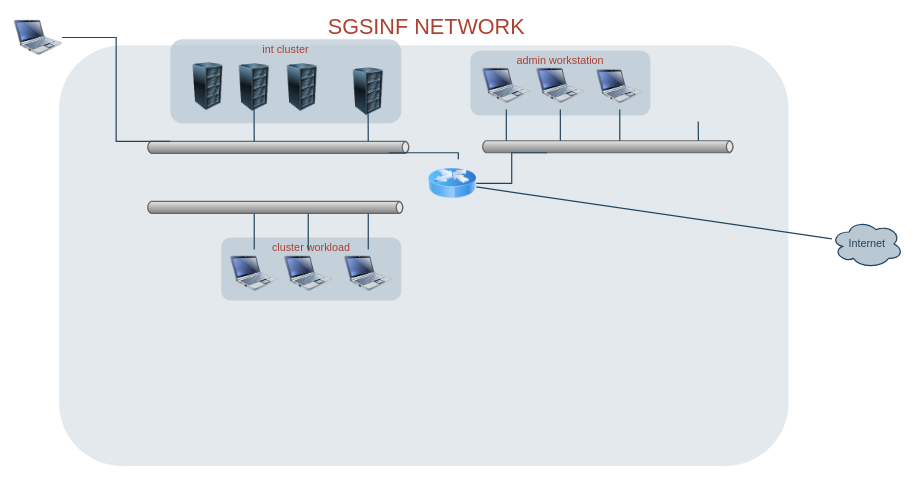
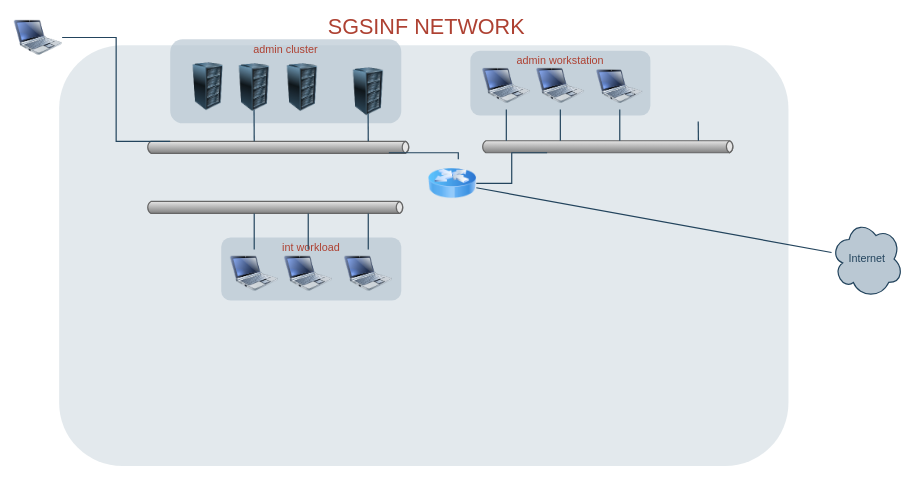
  <mxCell id="0" />
  <mxCell id="1" parent="0" />
  <mxCell id="2" value="" style="rounded=1;whiteSpace=wrap;html=1;shadow=0;strokeColor=none;fillColor=#BAC8D3;gradientColor=none;fontSize=18;fontColor=#F08705;opacity=40;fontStyle=0;strokeWidth=3;" parent="1" vertex="1"><mxGeometry x="98" y="75" width="1215" height="701" as="geometry" /></mxCell>
- <mxCell id="3" value="&lt;span&gt;int cluster&lt;/span&gt;" style="rounded=1;whiteSpace=wrap;html=1;shadow=0;strokeColor=none;fillColor=#BAC8D3;gradientColor=none;fontSize=18;fontColor=#AE4132;verticalAlign=top;opacity=70;fontStyle=0;strokeWidth=3;" parent="1" vertex="1"><mxGeometry x="283" y="65" width="385" height="140" as="geometry" /></mxCell>
- <mxCell id="4" value="cluster workload" style="rounded=1;whiteSpace=wrap;html=1;shadow=0;strokeColor=none;fillColor=#BAC8D3;gradientColor=none;fontSize=18;fontColor=#AE4132;verticalAlign=top;fontStyle=0;opacity=70;strokeWidth=3;" parent="1" vertex="1"><mxGeometry x="368" y="395" width="300" height="105" as="geometry" /></mxCell>
+ <mxCell id="3" value="&lt;span&gt;admin cluster&lt;/span&gt;" style="rounded=1;whiteSpace=wrap;html=1;shadow=0;strokeColor=none;fillColor=#BAC8D3;gradientColor=none;fontSize=18;fontColor=#AE4132;verticalAlign=top;opacity=70;fontStyle=0;strokeWidth=3;" parent="1" vertex="1"><mxGeometry x="283" y="65" width="385" height="140" as="geometry" /></mxCell>
+ <mxCell id="4" value="int workload" style="rounded=1;whiteSpace=wrap;html=1;shadow=0;strokeColor=none;fillColor=#BAC8D3;gradientColor=none;fontSize=18;fontColor=#AE4132;verticalAlign=top;fontStyle=0;opacity=70;strokeWidth=3;" parent="1" vertex="1"><mxGeometry x="368" y="395" width="300" height="105" as="geometry" /></mxCell>
  <mxCell id="5" value="admin workstation" style="rounded=1;whiteSpace=wrap;html=1;shadow=0;strokeColor=none;fillColor=#BAC8D3;gradientColor=none;fontSize=18;fontColor=#AE4132;verticalAlign=top;opacity=70;fontStyle=0;strokeWidth=3;" parent="1" vertex="1"><mxGeometry x="783" y="84" width="300" height="108" as="geometry" /></mxCell>
- <mxCell id="6" value="Internet" style="ellipse;shape=cloud;whiteSpace=wrap;html=1;shadow=0;strokeColor=#23445D;fillColor=#BAC8D3;gradientColor=none;fontSize=18;fontColor=#23445D;gradientDirection=north;fontStyle=0;strokeWidth=2;" parent="1" vertex="1"><mxGeometry x="1384" y="366" width="120" height="80" as="geometry" /></mxCell>
+ <mxCell id="6" value="Internet" style="ellipse;shape=cloud;whiteSpace=wrap;html=1;shadow=0;strokeColor=#23445D;fillColor=#BAC8D3;gradientColor=none;fontSize=18;fontColor=#23445D;gradientDirection=north;fontStyle=0;strokeWidth=2;" parent="1" vertex="1"><mxGeometry x="1384" y="366" width="120" height="130" as="geometry" /></mxCell>
  <mxCell id="7" value="" style="strokeWidth=2;strokeColor=#666666;dashed=0;align=center;html=1;fontSize=8;shape=mxgraph.eip.messageChannel;shadow=0;fillColor=#FFFFFF;gradientColor=none;fontColor=#F08705;fontStyle=0" parent="1" vertex="1"><mxGeometry x="243" y="235" width="440" height="20" as="geometry" /></mxCell>
  <mxCell id="8" value="" style="edgeStyle=elbowEdgeStyle;strokeWidth=2;rounded=0;endArrow=none;startArrow=none;startSize=10;endSize=10;dashed=0;html=1;strokeColor=#23445D;fontSize=18;fontColor=#F08705;startFill=0;endFill=0;fontStyle=0" parent="1" target="7" edge="1"><mxGeometry relative="1" as="geometry"><mxPoint x="422.714" y="182" as="sourcePoint" /><mxPoint x="423" y="235" as="targetPoint" /></mxGeometry></mxCell>
  <mxCell id="9" value="" style="image;html=1;image=img/lib/clip_art/computers/Netbook_128x128.png;shadow=0;strokeColor=#000000;fillColor=#FFFFFF;gradientColor=none;fontSize=18;fontColor=#F08705;fontStyle=0" parent="1" vertex="1"><mxGeometry x="23" y="22" width="80" height="80" as="geometry" /></mxCell>
  <mxCell id="10" value="" style="image;html=1;image=img/lib/clip_art/computers/Netbook_128x128.png;shadow=0;strokeColor=#000000;fillColor=#FFFFFF;gradientColor=none;fontSize=18;fontColor=#F08705;fontStyle=0" parent="1" vertex="1"><mxGeometry x="803" y="102" width="80" height="80" as="geometry" /></mxCell>
  <mxCell id="11" value="" style="image;html=1;image=img/lib/clip_art/computers/Netbook_128x128.png;shadow=0;strokeColor=#000000;fillColor=#FFFFFF;gradientColor=none;fontSize=18;fontColor=#F08705;fontStyle=0" parent="1" vertex="1"><mxGeometry x="893" y="102" width="80" height="80" as="geometry" /></mxCell>
  <mxCell id="12" value="" style="image;html=1;image=img/lib/clip_art/computers/Netbook_128x128.png;shadow=0;strokeColor=#000000;fillColor=#FFFFFF;gradientColor=none;fontSize=18;fontColor=#F08705;fontStyle=0" parent="1" vertex="1"><mxGeometry x="993" y="105" width="77" height="77" as="geometry" /></mxCell>
  <mxCell id="13" value="" style="image;html=1;image=img/lib/clip_art/computers/Netbook_128x128.png;shadow=0;strokeColor=#000000;fillColor=#FFFFFF;gradientColor=none;fontSize=18;fontColor=#F08705;fontStyle=0" parent="1" vertex="1"><mxGeometry x="383" y="415" width="80" height="80" as="geometry" /></mxCell>
  <mxCell id="14" value="" style="image;html=1;image=img/lib/clip_art/computers/Netbook_128x128.png;shadow=0;strokeColor=#000000;fillColor=#FFFFFF;gradientColor=none;fontSize=18;fontColor=#F08705;fontStyle=0" parent="1" vertex="1"><mxGeometry x="473" y="415" width="80" height="80" as="geometry" /></mxCell>
  <mxCell id="15" value="" style="image;html=1;image=img/lib/clip_art/computers/Netbook_128x128.png;shadow=0;strokeColor=#000000;fillColor=#FFFFFF;gradientColor=none;fontSize=18;fontColor=#AE4132;fontStyle=0" parent="1" vertex="1"><mxGeometry x="573" y="415" width="80" height="80" as="geometry" /></mxCell>
  <mxCell id="16" value="" style="image;html=1;image=img/lib/clip_art/computers/Server_Rack_128x128.png;shadow=0;strokeColor=#000000;fillColor=#FFFFFF;gradientColor=none;fontSize=18;fontColor=#F08705;fontStyle=0" parent="1" vertex="1"><mxGeometry x="383" y="105" width="80" height="80" as="geometry" /></mxCell>
  <mxCell id="17" value="" style="strokeWidth=2;strokeColor=#666666;dashed=0;align=center;html=1;fontSize=8;shape=mxgraph.eip.messageChannel;shadow=0;fillColor=#FFFFFF;gradientColor=none;fontColor=#F08705;fontStyle=0" parent="1" vertex="1"><mxGeometry x="801" y="234" width="422" height="20" as="geometry" /></mxCell>
  <mxCell id="18" value="" style="strokeWidth=2;strokeColor=#666666;dashed=0;align=center;html=1;fontSize=8;shape=mxgraph.eip.messageChannel;shadow=0;fillColor=#FFFFFF;gradientColor=none;fontColor=#F08705;fontStyle=0" parent="1" vertex="1"><mxGeometry x="243" y="335" width="430" height="20" as="geometry" /></mxCell>
  <mxCell id="19" value="" style="edgeStyle=elbowEdgeStyle;strokeWidth=2;rounded=0;endArrow=none;startArrow=none;startSize=10;endSize=10;dashed=0;html=1;strokeColor=#23445D;fontSize=18;fontColor=#F08705;startFill=0;endFill=0;fontStyle=0;entryX=0;entryY=0;entryDx=40;entryDy=0;entryPerimeter=0;" parent="1" source="9" target="7" edge="1"><mxGeometry relative="1" as="geometry"><mxPoint x="513" y="175" as="sourcePoint" /><mxPoint x="303" y="185" as="targetPoint" /></mxGeometry></mxCell>
  <mxCell id="20" value="" style="edgeStyle=elbowEdgeStyle;strokeWidth=2;rounded=0;endArrow=none;startArrow=none;startSize=10;endSize=10;dashed=0;html=1;strokeColor=#23445D;fontSize=18;fontColor=#F08705;startFill=0;endFill=0;fontStyle=0" parent="1" target="7" edge="1"><mxGeometry relative="1" as="geometry"><mxPoint x="612.714" y="182" as="sourcePoint" /><mxPoint x="613" y="235" as="targetPoint" /></mxGeometry></mxCell>
  <mxCell id="21" value="" style="edgeStyle=elbowEdgeStyle;strokeWidth=2;rounded=0;endArrow=none;startArrow=none;startSize=10;endSize=10;dashed=0;html=1;strokeColor=#23445D;fontSize=18;fontColor=#F08705;startFill=0;endFill=0;fontStyle=0" parent="1" source="10" target="17" edge="1"><mxGeometry relative="1" as="geometry"><mxPoint x="793" y="174" as="sourcePoint" /><mxPoint x="793" y="227" as="targetPoint" /></mxGeometry></mxCell>
  <mxCell id="22" value="" style="edgeStyle=elbowEdgeStyle;strokeWidth=2;rounded=0;endArrow=none;startArrow=none;startSize=10;endSize=10;dashed=0;html=1;strokeColor=#23445D;fontSize=18;fontColor=#F08705;startFill=0;endFill=0;fontStyle=0" parent="1" source="11" target="17" edge="1"><mxGeometry relative="1" as="geometry"><mxPoint x="443" y="202" as="sourcePoint" /><mxPoint x="443" y="255" as="targetPoint" /></mxGeometry></mxCell>
  <mxCell id="23" value="" style="edgeStyle=elbowEdgeStyle;strokeWidth=2;rounded=0;endArrow=none;startArrow=none;startSize=10;endSize=10;dashed=0;html=1;strokeColor=#23445D;fontSize=18;fontColor=#F08705;startFill=0;endFill=0;fontStyle=0" parent="1" source="12" target="17" edge="1"><mxGeometry relative="1" as="geometry"><mxPoint x="943" y="192" as="sourcePoint" /><mxPoint x="943" y="244" as="targetPoint" /></mxGeometry></mxCell>
  <mxCell id="24" value="" style="edgeStyle=elbowEdgeStyle;strokeWidth=2;rounded=0;endArrow=none;startArrow=none;startSize=10;endSize=10;dashed=0;html=1;strokeColor=#23445D;fontSize=18;fontColor=#F08705;startFill=0;endFill=0;fontStyle=0" parent="1" target="17" edge="1"><mxGeometry relative="1" as="geometry"><mxPoint x="1162.714" y="202" as="sourcePoint" /><mxPoint x="953" y="254" as="targetPoint" /></mxGeometry></mxCell>
  <mxCell id="25" value="" style="edgeStyle=elbowEdgeStyle;strokeWidth=2;rounded=0;endArrow=none;startArrow=none;startSize=10;endSize=10;dashed=0;html=1;strokeColor=#23445D;fontSize=18;fontColor=#F08705;startFill=0;endFill=0;fontStyle=0" parent="1" source="13" target="18" edge="1"><mxGeometry relative="1" as="geometry"><mxPoint x="433" y="313" as="sourcePoint" /><mxPoint x="433" y="366" as="targetPoint" /></mxGeometry></mxCell>
  <mxCell id="26" value="" style="edgeStyle=elbowEdgeStyle;strokeWidth=2;rounded=0;endArrow=none;startArrow=none;startSize=10;endSize=10;dashed=0;html=1;strokeColor=#23445D;fontSize=18;fontColor=#F08705;startFill=0;endFill=0;fontStyle=0" parent="1" source="14" target="18" edge="1"><mxGeometry relative="1" as="geometry"><mxPoint x="443" y="323" as="sourcePoint" /><mxPoint x="443" y="376" as="targetPoint" /></mxGeometry></mxCell>
  <mxCell id="27" value="" style="edgeStyle=elbowEdgeStyle;strokeWidth=2;rounded=0;endArrow=none;startArrow=none;startSize=10;endSize=10;dashed=0;html=1;strokeColor=#23445D;fontSize=18;fontColor=#F08705;startFill=0;endFill=0;fontStyle=0" parent="1" source="15" target="18" edge="1"><mxGeometry relative="1" as="geometry"><mxPoint x="453" y="333" as="sourcePoint" /><mxPoint x="453" y="386" as="targetPoint" /></mxGeometry></mxCell>
  <mxCell id="28" style="edgeStyle=none;rounded=0;html=1;startArrow=none;startFill=0;endArrow=none;endFill=0;fontSize=18;fontColor=#F08705;strokeColor=#23445D;strokeWidth=2;fontStyle=0" parent="1" source="32" target="6" edge="1"><mxGeometry relative="1" as="geometry"><mxPoint x="922.477" y="764" as="sourcePoint" /></mxGeometry></mxCell>
  <mxCell id="29" value="SGSINF NETWORK" style="text;html=1;strokeColor=none;fillColor=none;align=center;verticalAlign=middle;whiteSpace=wrap;overflow=hidden;shadow=0;fontSize=36;fontColor=#AE4132;fontStyle=0" parent="1" vertex="1"><mxGeometry x="20" y="20" width="1380" height="45" as="geometry" /></mxCell>
  <mxCell id="30" style="edgeStyle=orthogonalEdgeStyle;rounded=0;jumpStyle=none;html=1;exitX=0;exitY=0.5;entryX=0;entryY=0.5;shadow=0;labelBackgroundColor=none;startArrow=none;startFill=0;endArrow=classic;endFill=1;endSize=6;jettySize=auto;orthogonalLoop=1;strokeColor=#23445D;strokeWidth=2;fillColor=#F08705;fontFamily=Helvetica;fontSize=14;fontColor=#F08705;align=left;fontStyle=0" parent="1" source="29" target="29" edge="1"><mxGeometry relative="1" as="geometry" /></mxCell>
  <mxCell id="31" style="edgeStyle=orthogonalEdgeStyle;rounded=0;jumpStyle=none;html=1;exitX=0.75;exitY=0;entryX=0.75;entryY=0;shadow=0;labelBackgroundColor=none;startArrow=none;startFill=0;endArrow=classic;endFill=1;endSize=6;jettySize=auto;orthogonalLoop=1;strokeColor=#23445D;strokeWidth=2;fillColor=#F08705;fontFamily=Helvetica;fontSize=14;fontColor=#FFFFFF;align=left;fontStyle=0" parent="1" source="10" target="10" edge="1"><mxGeometry relative="1" as="geometry" /></mxCell>
  <mxCell id="32" value="" style="image;html=1;image=img/lib/clip_art/networking/Router_Icon_128x128.png" vertex="1" parent="1"><mxGeometry x="713" y="265" width="80" height="80" as="geometry" /></mxCell>
  <mxCell id="33" value="" style="edgeStyle=elbowEdgeStyle;strokeWidth=2;rounded=0;endArrow=none;startArrow=none;startSize=10;endSize=10;dashed=0;html=1;strokeColor=#23445D;fontSize=18;fontColor=#F08705;startFill=0;endFill=0;fontStyle=0;" edge="1" parent="1" target="32"><mxGeometry relative="1" as="geometry"><mxPoint x="647.284" y="254" as="sourcePoint" /><mxPoint x="647.57" y="307" as="targetPoint" /><Array as="points"><mxPoint x="763" y="285" /></Array></mxGeometry></mxCell>
  <mxCell id="34" value="" style="edgeStyle=elbowEdgeStyle;strokeWidth=2;rounded=0;endArrow=none;startArrow=none;startSize=10;endSize=10;dashed=0;html=1;strokeColor=#23445D;fontSize=18;fontColor=#F08705;startFill=0;endFill=0;fontStyle=0;exitX=1;exitY=0.5;exitDx=0;exitDy=0;entryX=0;entryY=1;entryDx=110;entryDy=0;entryPerimeter=0;" edge="1" parent="1" source="32" target="17"><mxGeometry relative="1" as="geometry"><mxPoint x="1041" y="192" as="sourcePoint" /><mxPoint x="1041" y="244" as="targetPoint" /></mxGeometry></mxCell>
  <mxCell id="35" value="" style="image;html=1;image=img/lib/clip_art/computers/Server_Rack_128x128.png;shadow=0;strokeColor=#000000;fillColor=#FFFFFF;gradientColor=none;fontSize=18;fontColor=#F08705;fontStyle=0" vertex="1" parent="1"><mxGeometry x="306" y="103.5" width="80" height="80" as="geometry" /></mxCell>
  <mxCell id="36" value="" style="image;html=1;image=img/lib/clip_art/computers/Server_Rack_128x128.png;shadow=0;strokeColor=#000000;fillColor=#FFFFFF;gradientColor=none;fontSize=18;fontColor=#F08705;fontStyle=0" vertex="1" parent="1"><mxGeometry x="463" y="105" width="80" height="80" as="geometry" /></mxCell>
  <mxCell id="37" value="" style="image;html=1;image=img/lib/clip_art/computers/Server_Rack_128x128.png;shadow=0;strokeColor=#000000;fillColor=#FFFFFF;gradientColor=none;fontSize=18;fontColor=#F08705;fontStyle=0" vertex="1" parent="1"><mxGeometry x="573" y="112" width="80" height="80" as="geometry" /></mxCell>
